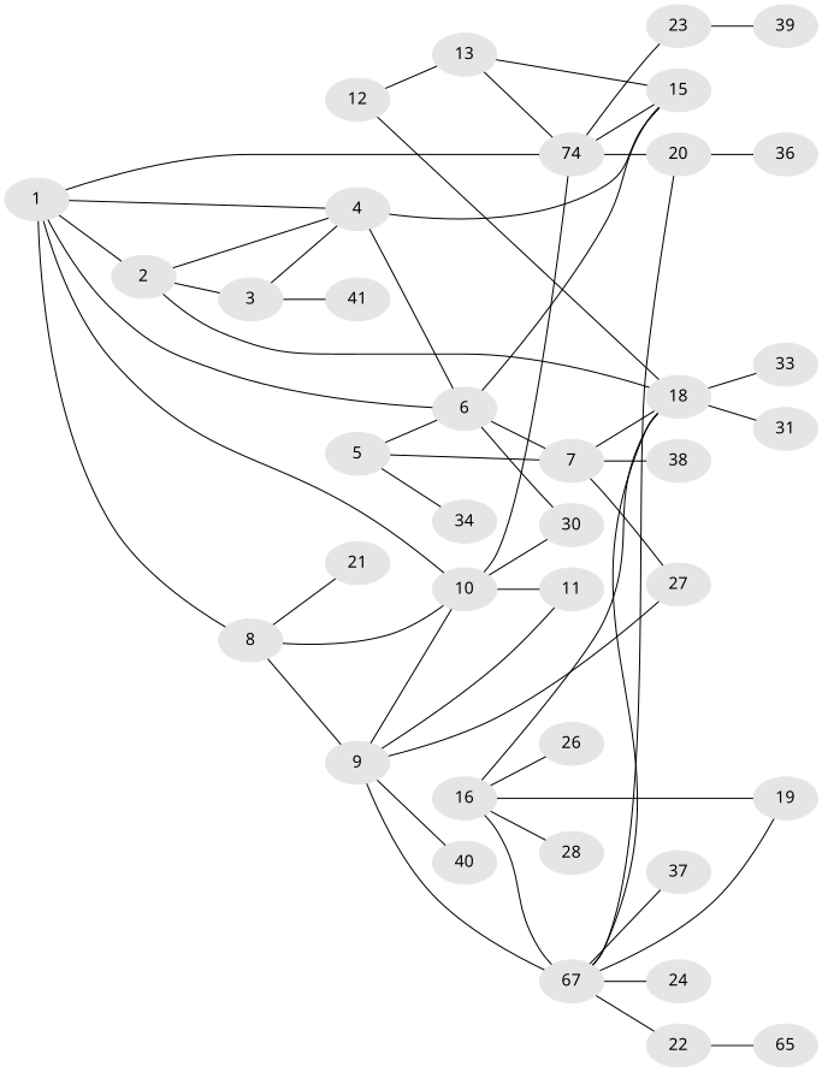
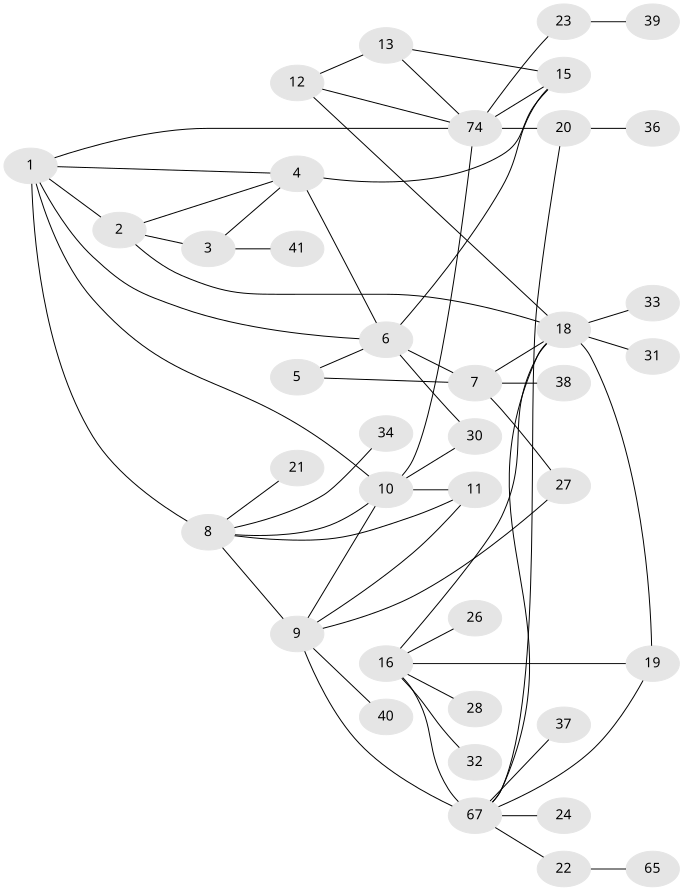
  graph {
    fontname="Noto Sans"
    rankdir=LR
    node [color=gray90 fontname="Noto Sans" style=filled]
    edge [fontname="Noto Sans" weight=1.0]
    1
    2
    4
    8
    10
    n6 [label=74]
    6
    3
    18
    41
    15
    9
    11
    21
    34
    30
    20
    23
    19
    31
    33
    7
    5
    38
    27
    n26 [label=67]
    40
    22
    24
    37
    12
    13
    36
    39
    16
    26
    28
+   32
    n39 [label=65]
    1 -- 2
    1 -- 4 [weight=5.0]
    1 -- 8
    1 -- 10
    1 -- n6
    1 -- 6
    2 -- 4
    2 -- 3
    2 -- 18
    4 -- 6
    4 -- 15
    8 -- 10
    8 -- 9
+   8 -- 11
    8 -- 21
-   5 -- 34
+   8 -- 34
    10 -- n6
    10 -- 11 [weight=4.0]
    10 -- 30
    n6 -- 15
    n6 -- 20 [weight=6.0]
    n6 -- 23
    6 -- 15 [weight=2.0]
    6 -- 30
    6 -- 7 [weight=2.0]
    3 -- 4
    3 -- 41
+   18 -- 19
    18 -- 31
    18 -- 33
    9 -- 10
    9 -- 11
    9 -- 27
    9 -- n26
    9 -- 40
    20 -- 36
    23 -- 39
    7 -- 18
    7 -- 38 [weight=3.0]
    7 -- 27
    5 -- 6
    5 -- 7 [weight=2.0]
    n26 -- 18
    n26 -- 20
    n26 -- 19
    n26 -- 22
    n26 -- 24
    n26 -- 37
    22 -- n39
+   12 -- n6
    12 -- 18
    12 -- 13
    13 -- n6
    13 -- 15 [weight=2.0]
    16 -- 18
    16 -- 19
    16 -- n26
    16 -- 26
    16 -- 28
+   16 -- 32
  }
